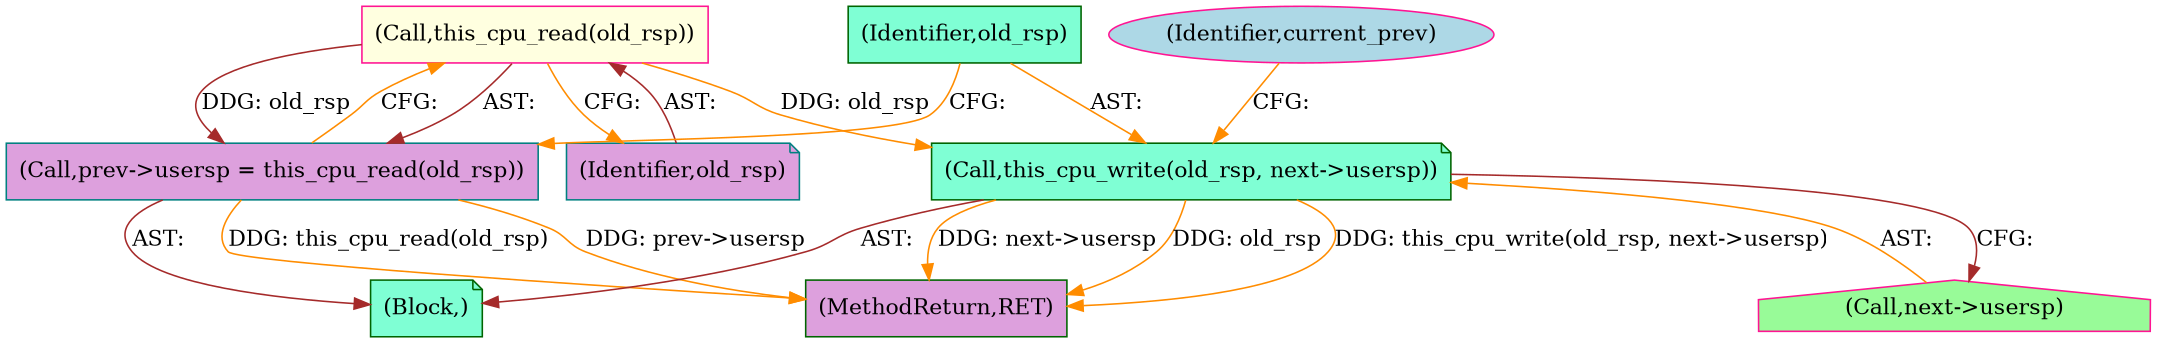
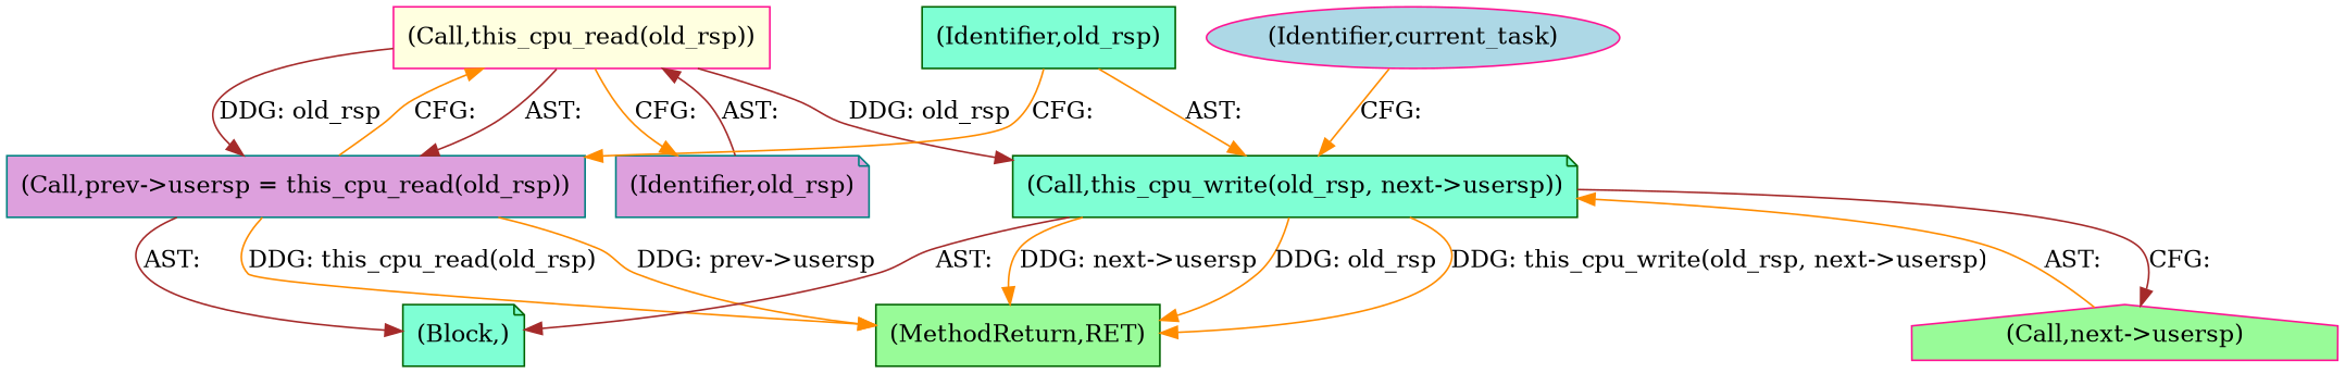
  digraph {
    node [color=darkgreen fillcolor=aquamarine shape=box style=filled]
    edge [color=darkorange]
    n1 [color=deeppink fillcolor=lightyellow label="(Call,this_cpu_read(old_rsp))"]
    n2 [color=teal fillcolor=plum label="(Call,prev->usersp = this_cpu_read(old_rsp))"]
    n3 [label="(Call,this_cpu_write(old_rsp, next->usersp))" shape=note]
    n4 [color=teal fillcolor=plum label="(Identifier,old_rsp)" shape=note]
-   n5 [fillcolor=plum label="(MethodReturn,RET)"]
+   n5 [fillcolor=palegreen label="(MethodReturn,RET)"]
    n6 [label="(Block,)" shape=note]
    n7 [color=deeppink fillcolor=palegreen label="(Call,next->usersp)" shape=house]
-   n8 [color=deeppink fillcolor=lightblue label="(Identifier,current_prev)" shape=ellipse]
+   n8 [color=deeppink fillcolor=lightblue label="(Identifier,current_task)" shape=ellipse]
    n9 [label="(Identifier,old_rsp)"]
    n1 -> n2 [color=brown label="AST: "]
    n1 -> n2 [color=brown label="DDG: old_rsp"]
-   n1 -> n3 [label="DDG: old_rsp"]
+   n1 -> n3 [color=brown label="DDG: old_rsp"]
    n1 -> n4 [label="CFG: "]
    n2 -> n1 [label="CFG: "]
    n2 -> n5 [label="DDG: this_cpu_read(old_rsp)"]
    n2 -> n5 [label="DDG: prev->usersp"]
    n2 -> n6 [color=brown label="AST: "]
    n3 -> n5 [label="DDG: next->usersp"]
    n3 -> n5 [label="DDG: old_rsp"]
    n3 -> n5 [label="DDG: this_cpu_write(old_rsp, next->usersp)"]
    n3 -> n6 [color=brown label="AST: "]
    n3 -> n7 [color=brown label="CFG: "]
    n4 -> n1 [color=brown label="AST: "]
    n7 -> n3 [label="AST: "]
    n8 -> n3 [label="CFG: "]
    n9 -> n2 [label="CFG: "]
    n9 -> n3 [label="AST: "]
  }
